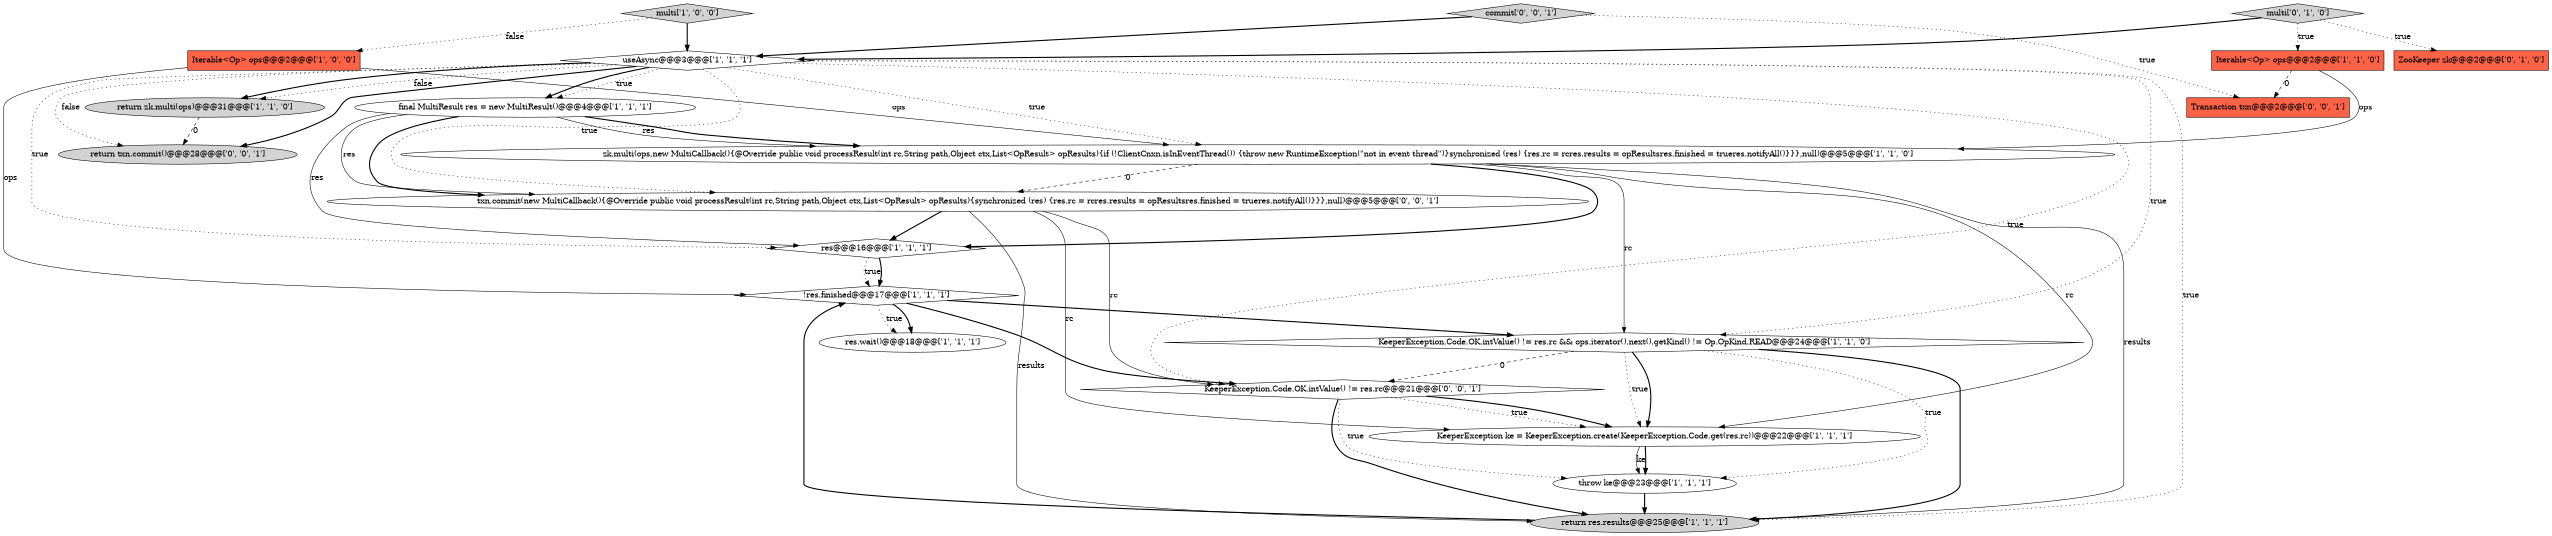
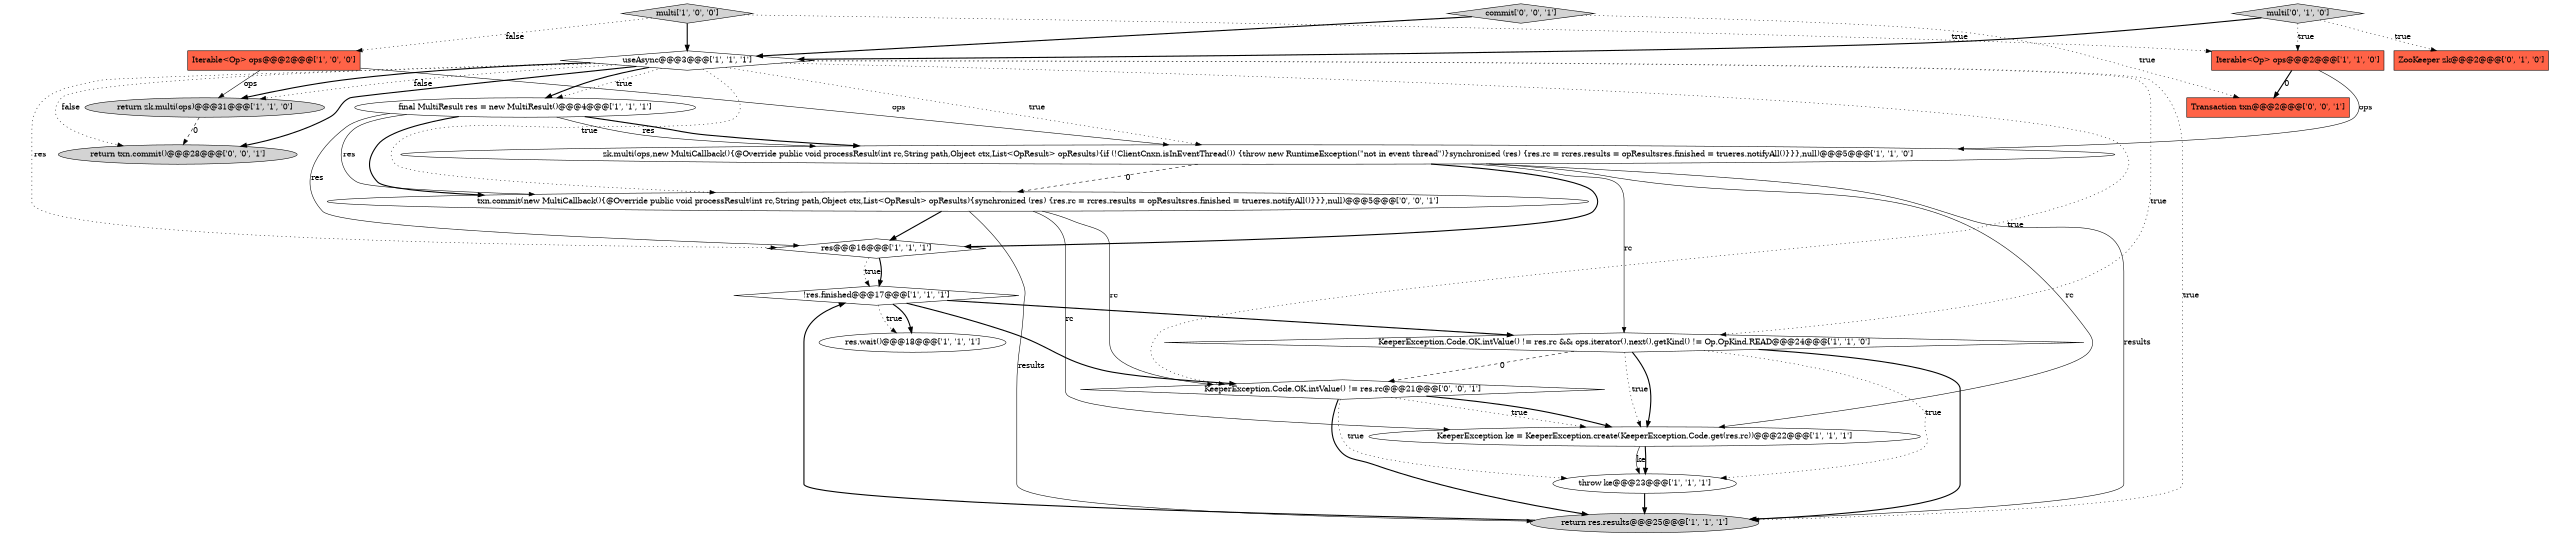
  digraph {
    node [fillcolor=white shape=ellipse style=filled]
    edge [style=bold]
    n1 [fillcolor=lightgray label="commit['0', '0', '1']" shape=diamond]
    n2 [fillcolor=tomato label="Transaction txn@@@2@@@['0', '0', '1']" shape=box]
    n3 [label="useAsync@@@3@@@['1', '1', '1']" shape=diamond]
    n4 [label="final MultiResult res = new MultiResult()@@@4@@@['1', '1', '1']"]
    n5 [label="res@@@16@@@['1', '1', '1']" shape=diamond]
    n6 [label="zk.multi(ops,new MultiCallback(){@Override public void processResult(int rc,String path,Object ctx,List<OpResult> opResults){if (!ClientCnxn.isInEventThread()) {throw new RuntimeException(\"not in event thread\")}synchronized (res) {res.rc = rcres.results = opResultsres.finished = trueres.notifyAll()}}},null)@@@5@@@['1', '1', '0']"]
    n7 [label="txn.commit(new MultiCallback(){@Override public void processResult(int rc,String path,Object ctx,List<OpResult> opResults){synchronized (res) {res.rc = rcres.results = opResultsres.finished = trueres.notifyAll()}}},null)@@@5@@@['0', '0', '1']"]
    n8 [label="KeeperException.Code.OK.intValue() != res.rc@@@21@@@['0', '0', '1']" shape=diamond]
    n9 [label="KeeperException.Code.OK.intValue() != res.rc && ops.iterator().next().getKind() != Op.OpKind.READ@@@24@@@['1', '1', '0']" shape=diamond]
    n10 [fillcolor=lightgray label="return zk.multi(ops)@@@31@@@['1', '1', '0']"]
    n11 [fillcolor=lightgray label="return txn.commit()@@@28@@@['0', '0', '1']"]
    n12 [fillcolor=lightgray label="return res.results@@@25@@@['1', '1', '1']"]
    n13 [label="KeeperException ke = KeeperException.create(KeeperException.Code.get(res.rc))@@@22@@@['1', '1', '1']"]
    n14 [label="throw ke@@@23@@@['1', '1', '1']"]
    n15 [label="!res.finished@@@17@@@['1', '1', '1']" shape=diamond]
    n16 [label="res.wait()@@@18@@@['1', '1', '1']"]
    n17 [fillcolor=tomato label="Iterable<Op> ops@@@2@@@['1', '0', '0']" shape=box]
    n18 [fillcolor=lightgray label="multi['1', '0', '0']" shape=diamond]
    n19 [fillcolor=tomato label="Iterable<Op> ops@@@2@@@['1', '1', '0']" shape=box]
    n20 [fillcolor=tomato label="ZooKeeper zk@@@2@@@['0', '1', '0']" shape=box]
    n21 [fillcolor=lightgray label="multi['0', '1', '0']" shape=diamond]
    n1 -> n2 [label=true style=dotted]
    n1 -> n3
    n3 -> n4 [label=true style=dotted]
    n3 -> n4
-   n3 -> n5 [label=true style=dotted]
+   n3 -> n5 [label=res style=dotted]
    n3 -> n6 [label=true style=dotted]
    n3 -> n7 [label=true style=dotted]
    n3 -> n8 [label=true style=dotted]
    n3 -> n9 [label=true style=dotted]
    n3 -> n10 [label=false style=dotted]
    n3 -> n10
    n3 -> n11 [label=false style=dotted]
    n3 -> n11
    n3 -> n12 [label=true style=dotted]
    n4 -> n5 [label=res style=solid]
    n4 -> n6 [label=res style=solid]
    n4 -> n6
    n4 -> n7 [label=res style=solid]
    n4 -> n7
    n5 -> n15 [label=true style=dotted]
    n5 -> n15
    n6 -> n5
    n6 -> n7 [label=0 style=dashed]
    n6 -> n9 [label=rc style=solid]
    n6 -> n12 [label=results style=solid]
    n6 -> n13 [label=rc style=solid]
    n7 -> n5
    n7 -> n8 [label=rc style=solid]
    n7 -> n12 [label=results style=solid]
    n7 -> n13 [label=rc style=solid]
    n8 -> n12
    n8 -> n13 [label=true style=dotted]
    n8 -> n13
    n8 -> n14 [label=true style=dotted]
    n9 -> n8 [label=0 style=dashed]
    n9 -> n12
    n9 -> n13 [label=true style=dotted]
    n9 -> n13
    n9 -> n14 [label=true style=dotted]
    n10 -> n11 [label=0 style=dashed]
    n12 -> n15
    n13 -> n14 [label=ke style=solid]
    n13 -> n14
    n14 -> n12
    n15 -> n8
    n15 -> n9
    n15 -> n16
    n15 -> n16 [label=true style=dotted]
    n17 -> n6 [label=ops style=solid]
-   n17 -> n15 [label=ops style=solid]
+   n17 -> n10 [label=ops style=solid]
    n18 -> n3
    n18 -> n17 [label=false style=dotted]
-   n19 -> n2 [label=0 style=dashed]
+   n18 -> n19 [label=true style=dotted]
+   n19 -> n2 [label=0]
    n19 -> n6 [label=ops style=solid]
    n21 -> n3
    n21 -> n19 [label=true style=dotted]
    n21 -> n20 [label=true style=dotted]
  }
